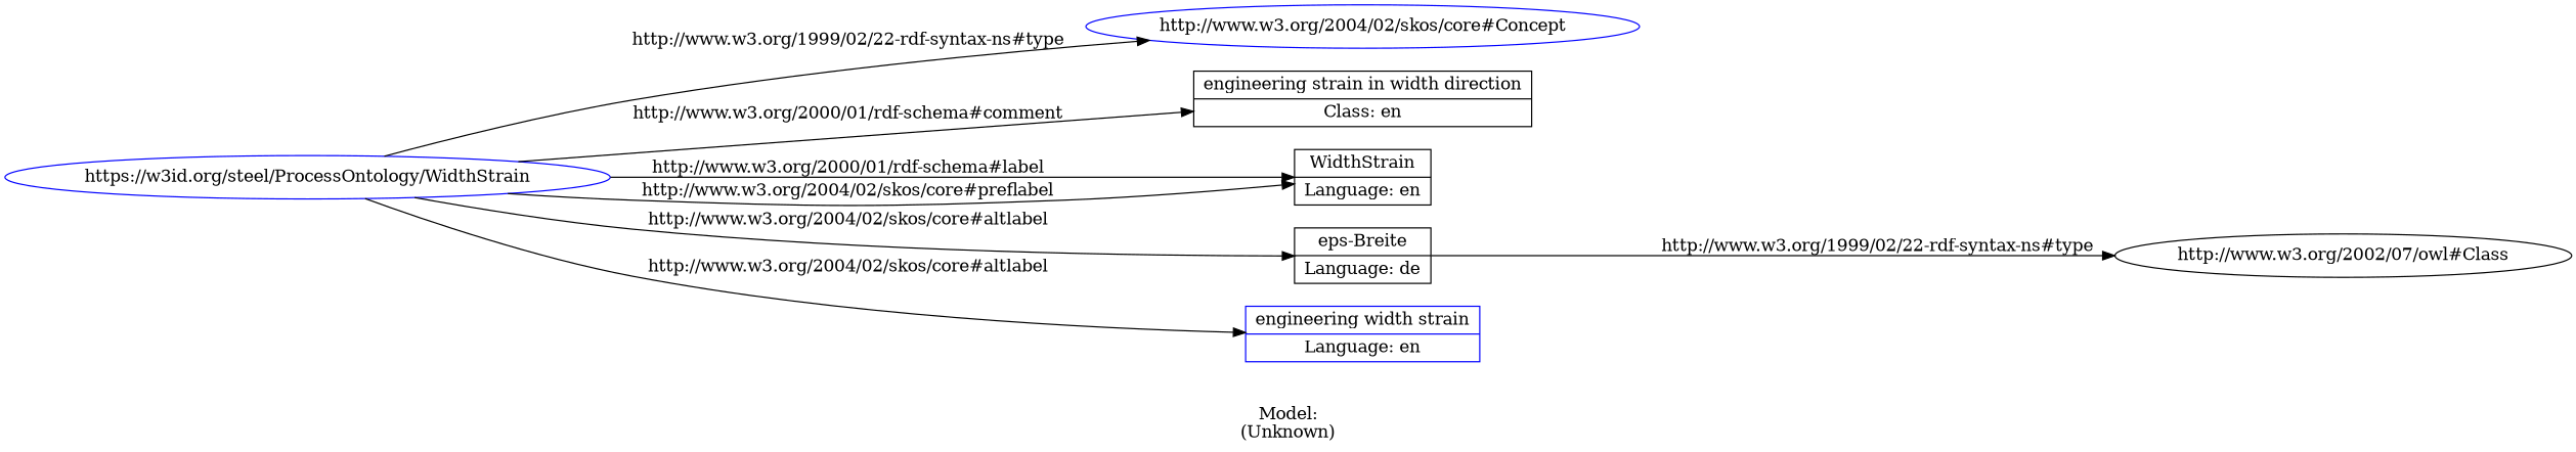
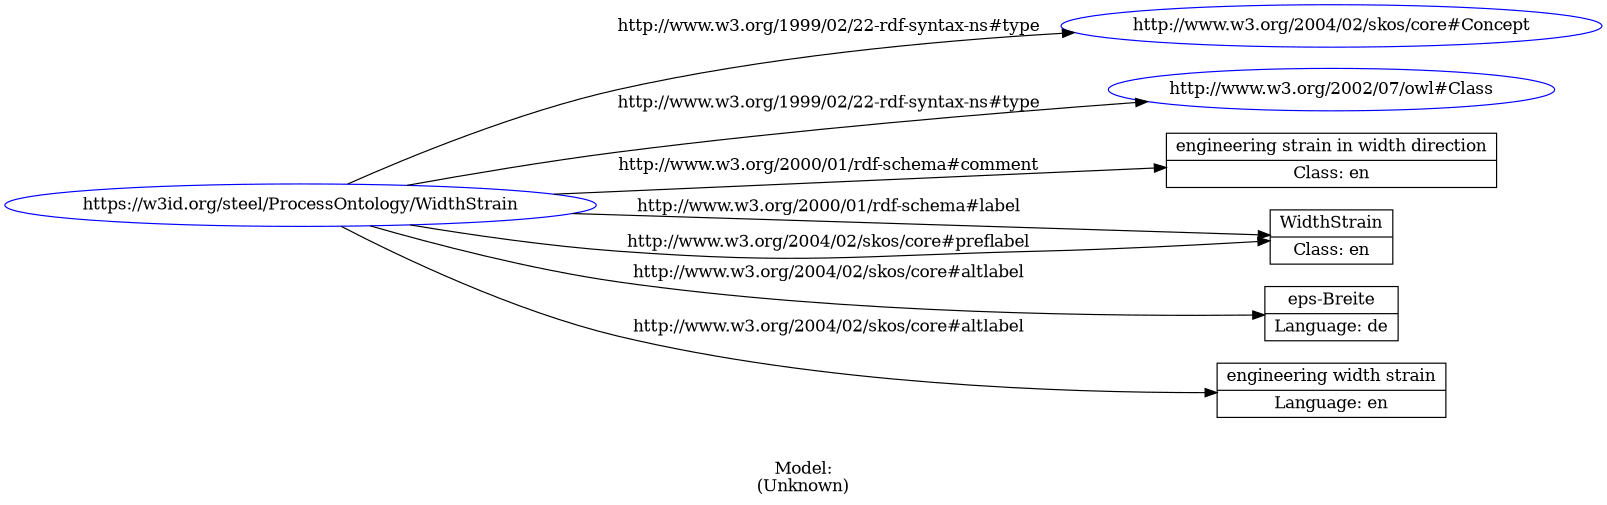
  digraph {
    label="\n\nModel:\n(Unknown)"
    rankdir=LR
    node [shape=record]
    n1 [color=blue label="https://w3id.org/steel/ProcessOntology/WidthStrain" shape=ellipse]
    n2 [color=blue label="http://www.w3.org/2004/02/skos/core#Concept" shape=ellipse]
-   n3 [color=black label="http://www.w3.org/2002/07/owl#Class" shape=ellipse]
+   n3 [color=blue label="http://www.w3.org/2002/07/owl#Class" shape=ellipse]
    n4 [label="engineering strain in width direction|Class: en"]
-   n5 [label="WidthStrain|Language: en"]
+   n5 [label="WidthStrain|Class: en"]
    n6 [label="eps-Breite|Language: de"]
-   n7 [label="engineering width strain|Language: en" color=blue]
+   n7 [label="engineering width strain|Language: en"]
    n1 -> n2 [label="http://www.w3.org/1999/02/22-rdf-syntax-ns#type"]
-   n6 -> n3 [label="http://www.w3.org/1999/02/22-rdf-syntax-ns#type"]
+   n1 -> n3 [label="http://www.w3.org/1999/02/22-rdf-syntax-ns#type"]
    n1 -> n4 [label="http://www.w3.org/2000/01/rdf-schema#comment"]
    n1 -> n5 [label="http://www.w3.org/2000/01/rdf-schema#label"]
    n1 -> n5 [label="http://www.w3.org/2004/02/skos/core#preflabel"]
    n1 -> n6 [label="http://www.w3.org/2004/02/skos/core#altlabel"]
    n1 -> n7 [label="http://www.w3.org/2004/02/skos/core#altlabel"]
  }
